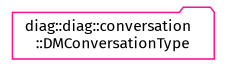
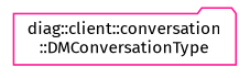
  digraph {
    rankdir=LR
    fontname="Fira Sans"
-   n1 [color=deeppink fillcolor=white fontname="Fira Sans" fontsize=10 height=0.2 label="diag::diag::conversation\l::DMConversationType" shape=folder style=filled width=0.4]
+   n1 [color=deeppink fillcolor=white fontname="Fira Sans" fontsize=10 height=0.2 label="diag::client::conversation\l::DMConversationType" shape=folder style=filled width=0.4]
  }
